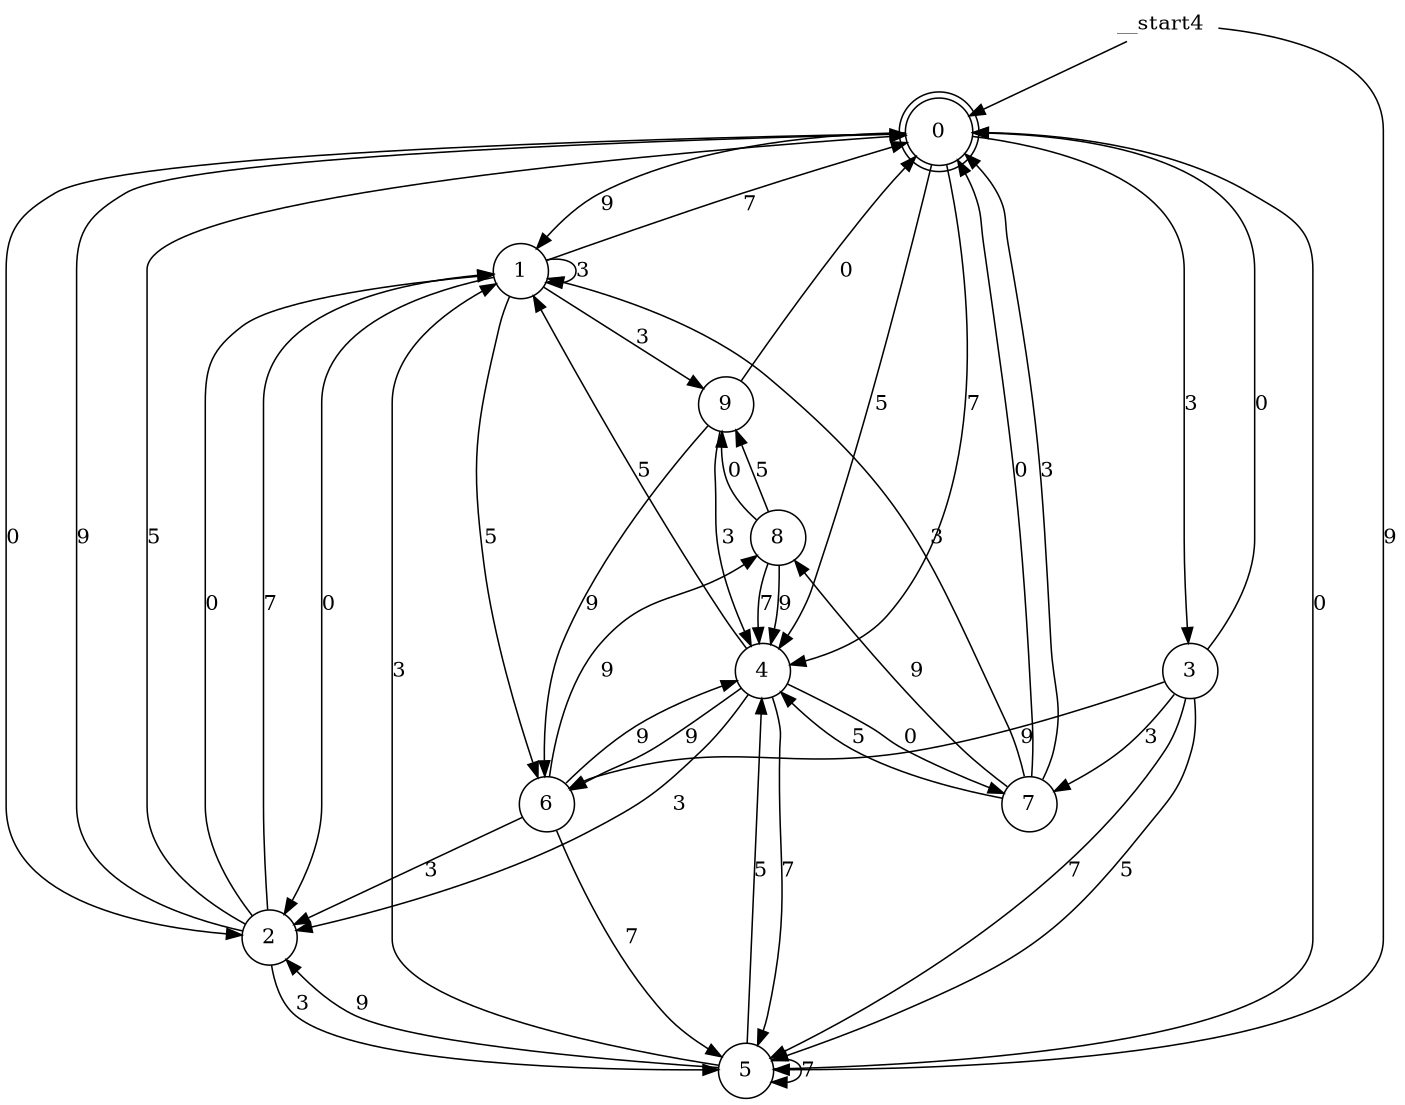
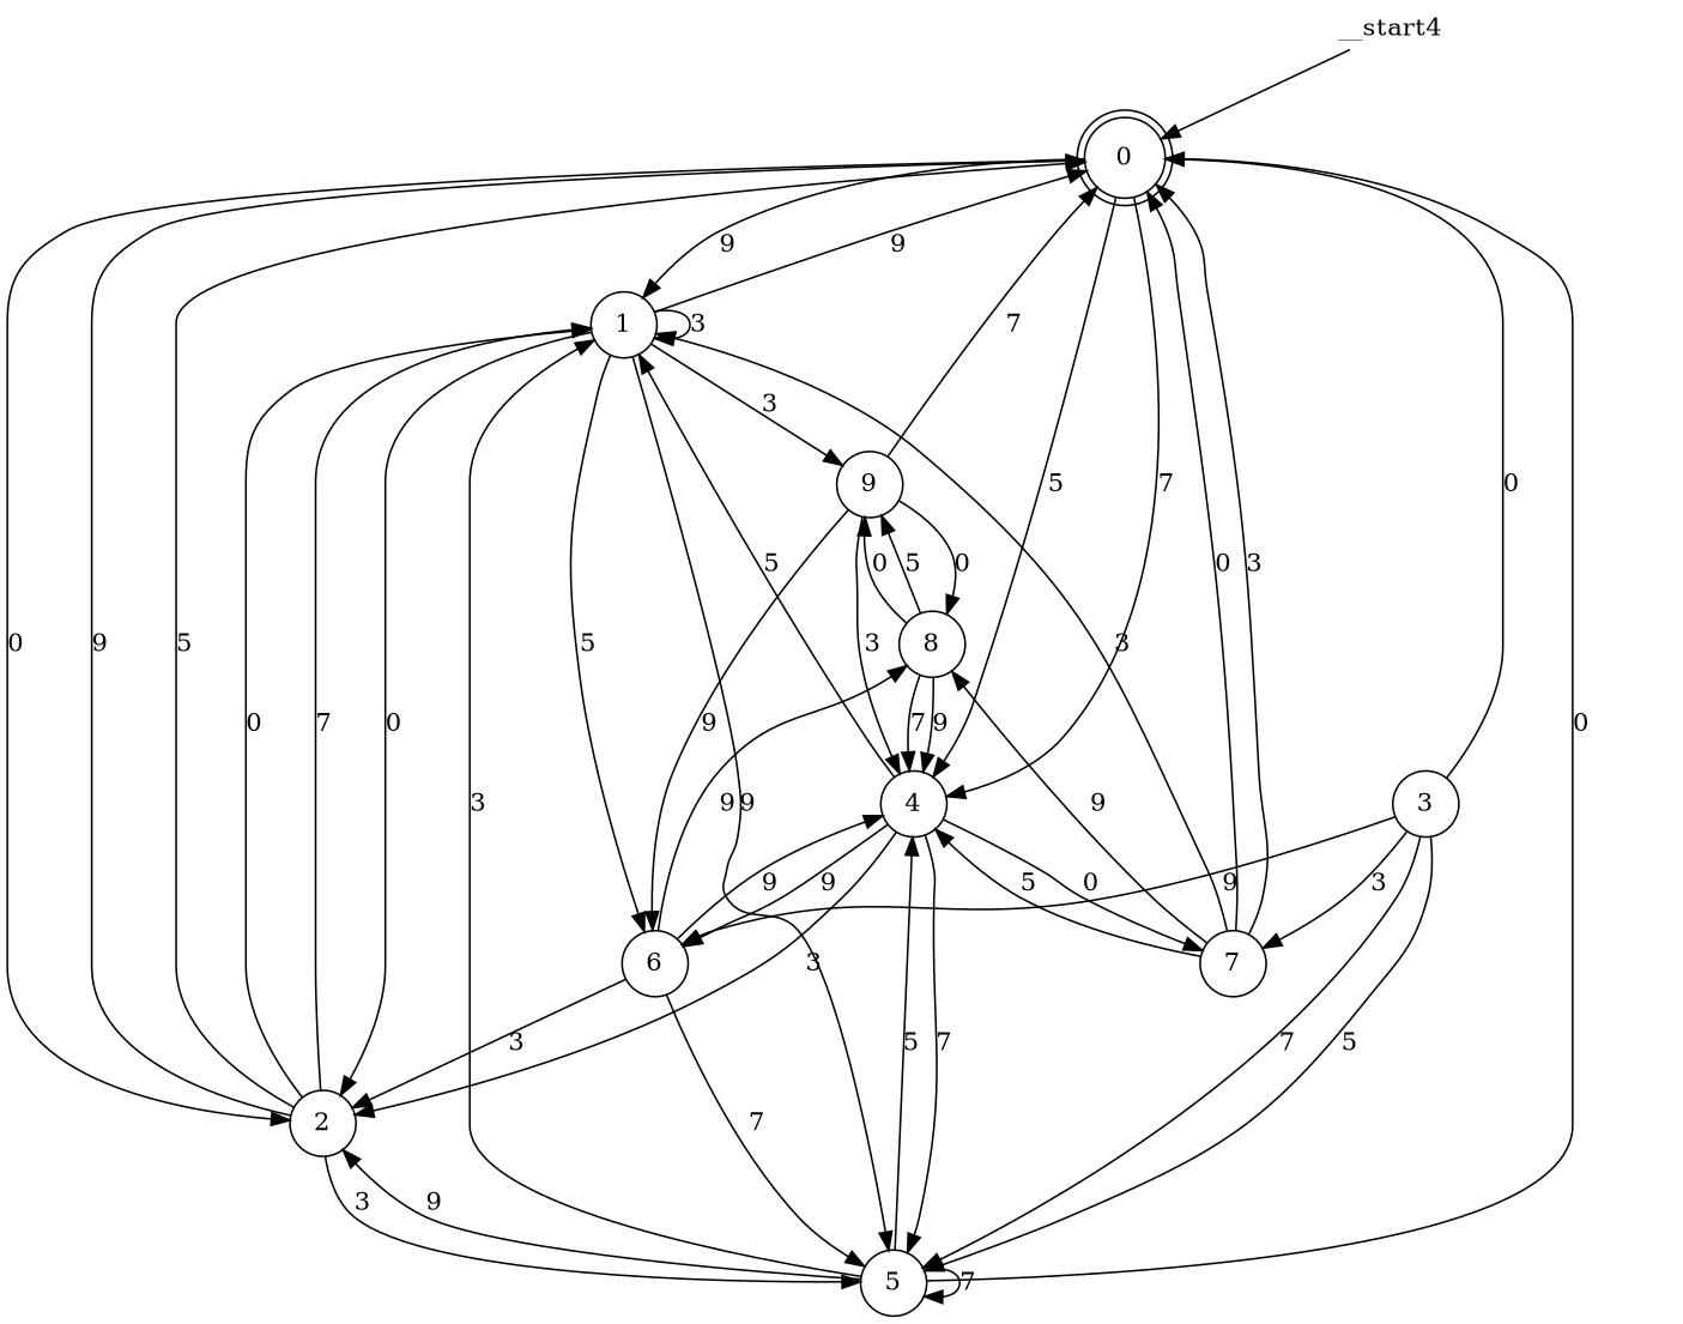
  digraph {
    node [shape=circle]
    n1 [label=0 shape=doublecircle]
    n2 [label=1]
    n3 [label=2]
    n4 [label=3]
    n5 [label=4]
    n6 [label=5]
    n7 [label=6]
    n8 [label=9]
    n9 [label=7]
    n10 [label=8]
    n11 [height=0 label=__start4 shape=none width=0]
    n1 -> n2 [label=9]
    n1 -> n3 [label=0]
-   n1 -> n4 [label=3]
    n1 -> n5 [label=7]
    n1 -> n5 [label=5]
-   n2 -> n1 [label=7]
+   n2 -> n1 [label=9]
    n2 -> n2 [label=3]
    n2 -> n3 [label=0]
-   n11 -> n6 [label=9]
+   n2 -> n6 [label=9]
    n2 -> n7 [label=5]
    n2 -> n8 [label=3]
    n3 -> n1 [label=9]
    n3 -> n1 [label=5]
    n3 -> n2 [label=0]
    n3 -> n2 [label=7]
    n3 -> n6 [label=3]
    n4 -> n1 [label=0]
    n4 -> n6 [label=7]
    n4 -> n6 [label=5]
    n4 -> n7 [label=9]
    n4 -> n9 [label=3]
    n5 -> n2 [label=5]
    n5 -> n3 [label=3]
    n5 -> n6 [label=7]
    n5 -> n7 [label=9]
    n5 -> n9 [label=0]
    n6 -> n1 [label=0]
    n6 -> n2 [label=3]
    n6 -> n3 [label=9]
    n6 -> n5 [label=5]
    n6 -> n6 [label=7]
    n7 -> n3 [label=3]
    n7 -> n5 [label=9]
    n7 -> n6 [label=7]
    n7 -> n10 [label=9]
-   n8 -> n1 [label=0]
+   n8 -> n1 [label=7]
    n8 -> n5 [label=3]
    n8 -> n7 [label=9]
+   n8 -> n10 [label=0]
    n9 -> n1 [label=0]
    n9 -> n1 [label=3]
    n9 -> n2 [label=3]
    n9 -> n5 [label=5]
    n9 -> n10 [label=9]
    n10 -> n5 [label=9]
    n10 -> n5 [label=7]
    n10 -> n8 [label=0]
    n10 -> n8 [label=5]
    n11 -> n1
  }
